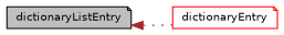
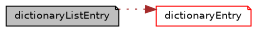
  digraph {
    rankdir=LR
    node [fontname=Helvetica fontsize=10 shape=note]
    n1 [color=black fillcolor=grey75 fontcolor=black height=0.2 label=dictionaryListEntry style=filled width=0.4]
    n2 [color=red height=0.2 label=dictionaryEntry width=0.4]
-   n1 -> n2 [color=brown dir=back fontname=Helvetica fontsize=10 labelfontname=Helvetica labelfontsize=10 style=dotted]
+   n2 -> n1 [color=brown dir=back fontname=Helvetica fontsize=10 labelfontname=Helvetica labelfontsize=10 style=dotted]
  }
